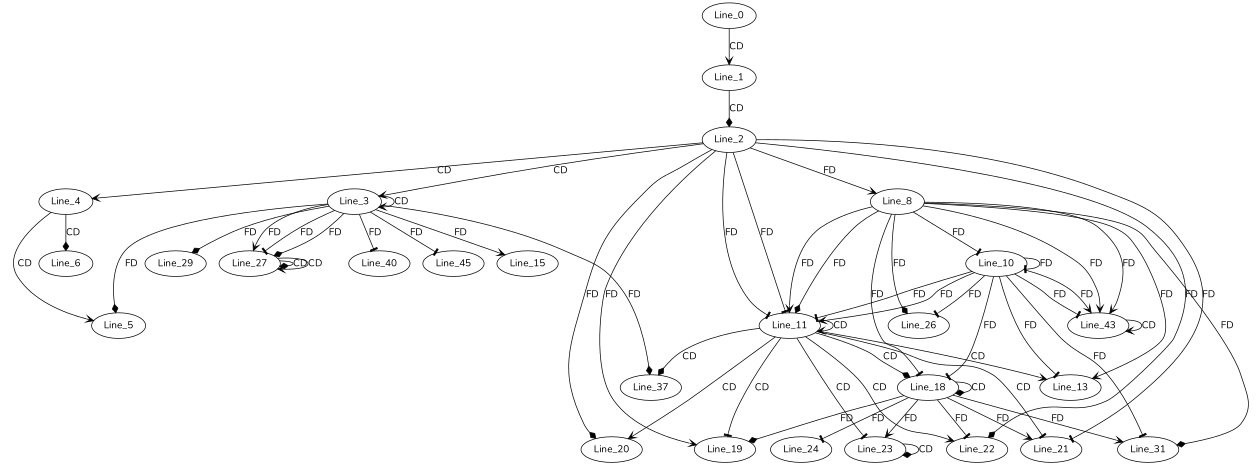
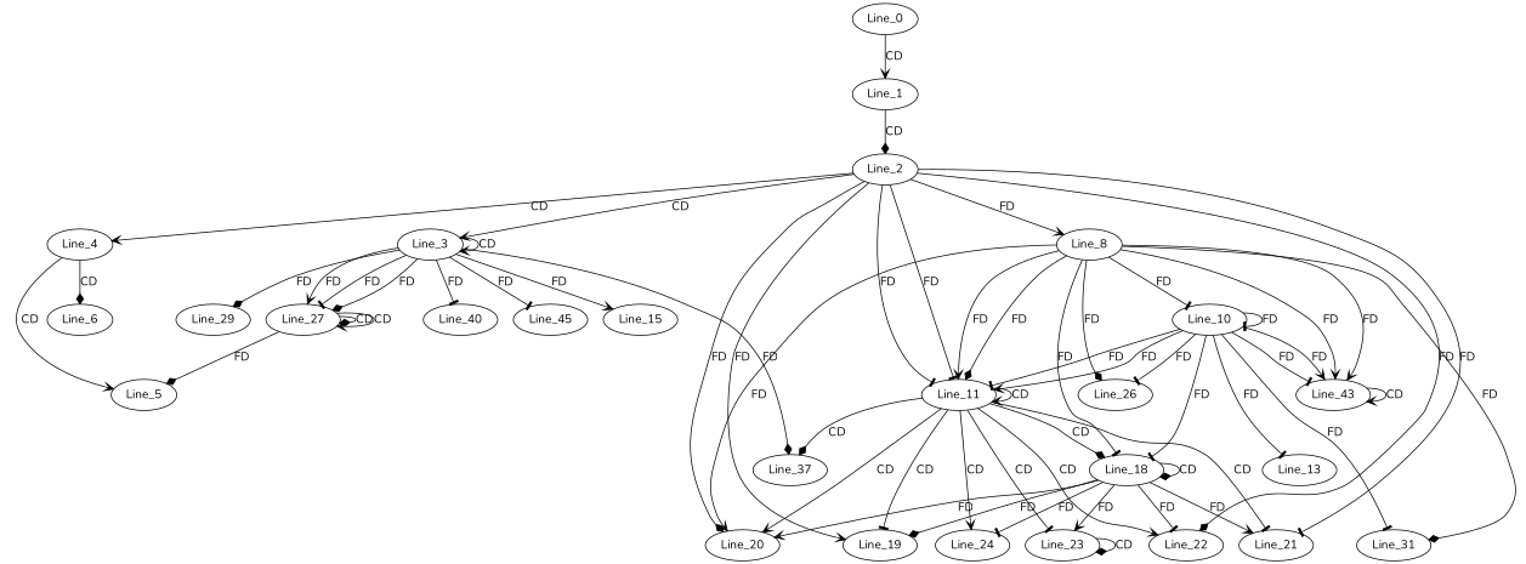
  digraph {
    fontname=Nunito
    node [fontname=Nunito]
    edge [arrowhead=vee fontname=Nunito]
    Line_0
    Line_1
    Line_2
    Line_3
    Line_4
    Line_8
    Line_11
    Line_19
    Line_20
    Line_21
    Line_22
    Line_5
    Line_15
    Line_27
    Line_29
    Line_37
    Line_40
    Line_45
    Line_6
    Line_10
    Line_13
    Line_18
    Line_26
    Line_31
    Line_43
    Line_23
    Line_24
    Line_0 -> Line_1 [label=CD]
    Line_1 -> Line_2 [arrowhead=diamond label=CD]
    Line_2 -> Line_3 [label=CD]
    Line_2 -> Line_4 [label=CD]
    Line_2 -> Line_8 [label=FD]
    Line_2 -> Line_11 [arrowhead=tee label=FD]
    Line_2 -> Line_11 [arrowhead=tee label=FD]
    Line_2 -> Line_19 [label=FD]
    Line_2 -> Line_20 [arrowhead=diamond label=FD]
    Line_2 -> Line_21 [arrowhead=tee label=FD]
    Line_2 -> Line_22 [arrowhead=diamond label=FD]
    Line_3 -> Line_3 [label=CD]
-   Line_3 -> Line_5 [arrowhead=diamond label=FD]
+   Line_27 -> Line_5 [arrowhead=diamond label=FD]
    Line_3 -> Line_15 [label=FD]
    Line_3 -> Line_27 [arrowhead=tee label=FD]
    Line_3 -> Line_27 [arrowhead=diamond label=FD]
    Line_3 -> Line_27 [label=FD]
    Line_3 -> Line_29 [arrowhead=diamond label=FD]
    Line_3 -> Line_37 [arrowhead=diamond label=FD]
    Line_3 -> Line_40 [arrowhead=tee label=FD]
    Line_3 -> Line_45 [arrowhead=tee label=FD]
    Line_4 -> Line_5 [label=CD]
    Line_4 -> Line_6 [arrowhead=diamond label=CD]
    Line_8 -> Line_11 [label=FD]
    Line_8 -> Line_11 [arrowhead=diamond label=FD]
    Line_8 -> Line_10 [arrowhead=tee label=FD]
-   Line_8 -> Line_13 [label=FD]
+   Line_8 -> Line_20 [label=FD]
    Line_8 -> Line_18 [arrowhead=tee label=FD]
    Line_8 -> Line_26 [arrowhead=diamond label=FD]
    Line_8 -> Line_31 [arrowhead=diamond label=FD]
    Line_8 -> Line_43 [label=FD]
    Line_8 -> Line_43 [label=FD]
    Line_11 -> Line_11 [label=CD]
    Line_11 -> Line_19 [arrowhead=tee label=CD]
    Line_11 -> Line_20 [label=CD]
    Line_11 -> Line_21 [arrowhead=tee label=CD]
    Line_11 -> Line_22 [label=CD]
    Line_11 -> Line_37 [arrowhead=diamond label=CD]
    Line_11 -> Line_18 [arrowhead=diamond label=CD]
    Line_11 -> Line_23 [arrowhead=tee label=CD]
-   Line_11 -> Line_13 [label=CD]
+   Line_11 -> Line_24 [label=CD]
    Line_27 -> Line_27 [arrowhead=diamond label=CD]
    Line_27 -> Line_27 [label=CD]
    Line_10 -> Line_11 [arrowhead=tee label=FD]
    Line_10 -> Line_11 [label=FD]
    Line_10 -> Line_10 [arrowhead=tee label=FD]
    Line_10 -> Line_13 [arrowhead=tee label=FD]
    Line_10 -> Line_18 [arrowhead=tee label=FD]
    Line_10 -> Line_26 [arrowhead=tee label=FD]
    Line_10 -> Line_31 [arrowhead=tee label=FD]
    Line_10 -> Line_43 [label=FD]
    Line_10 -> Line_43 [arrowhead=tee label=FD]
    Line_18 -> Line_19 [arrowhead=diamond label=FD]
-   Line_18 -> Line_31 [label=FD]
+   Line_18 -> Line_20 [label=FD]
    Line_18 -> Line_21 [label=FD]
    Line_18 -> Line_22 [arrowhead=tee label=FD]
    Line_18 -> Line_18 [arrowhead=diamond label=CD]
    Line_18 -> Line_23 [label=FD]
    Line_18 -> Line_24 [arrowhead=tee label=FD]
    Line_43 -> Line_43 [label=CD]
    Line_23 -> Line_23 [arrowhead=diamond label=CD]
  }
